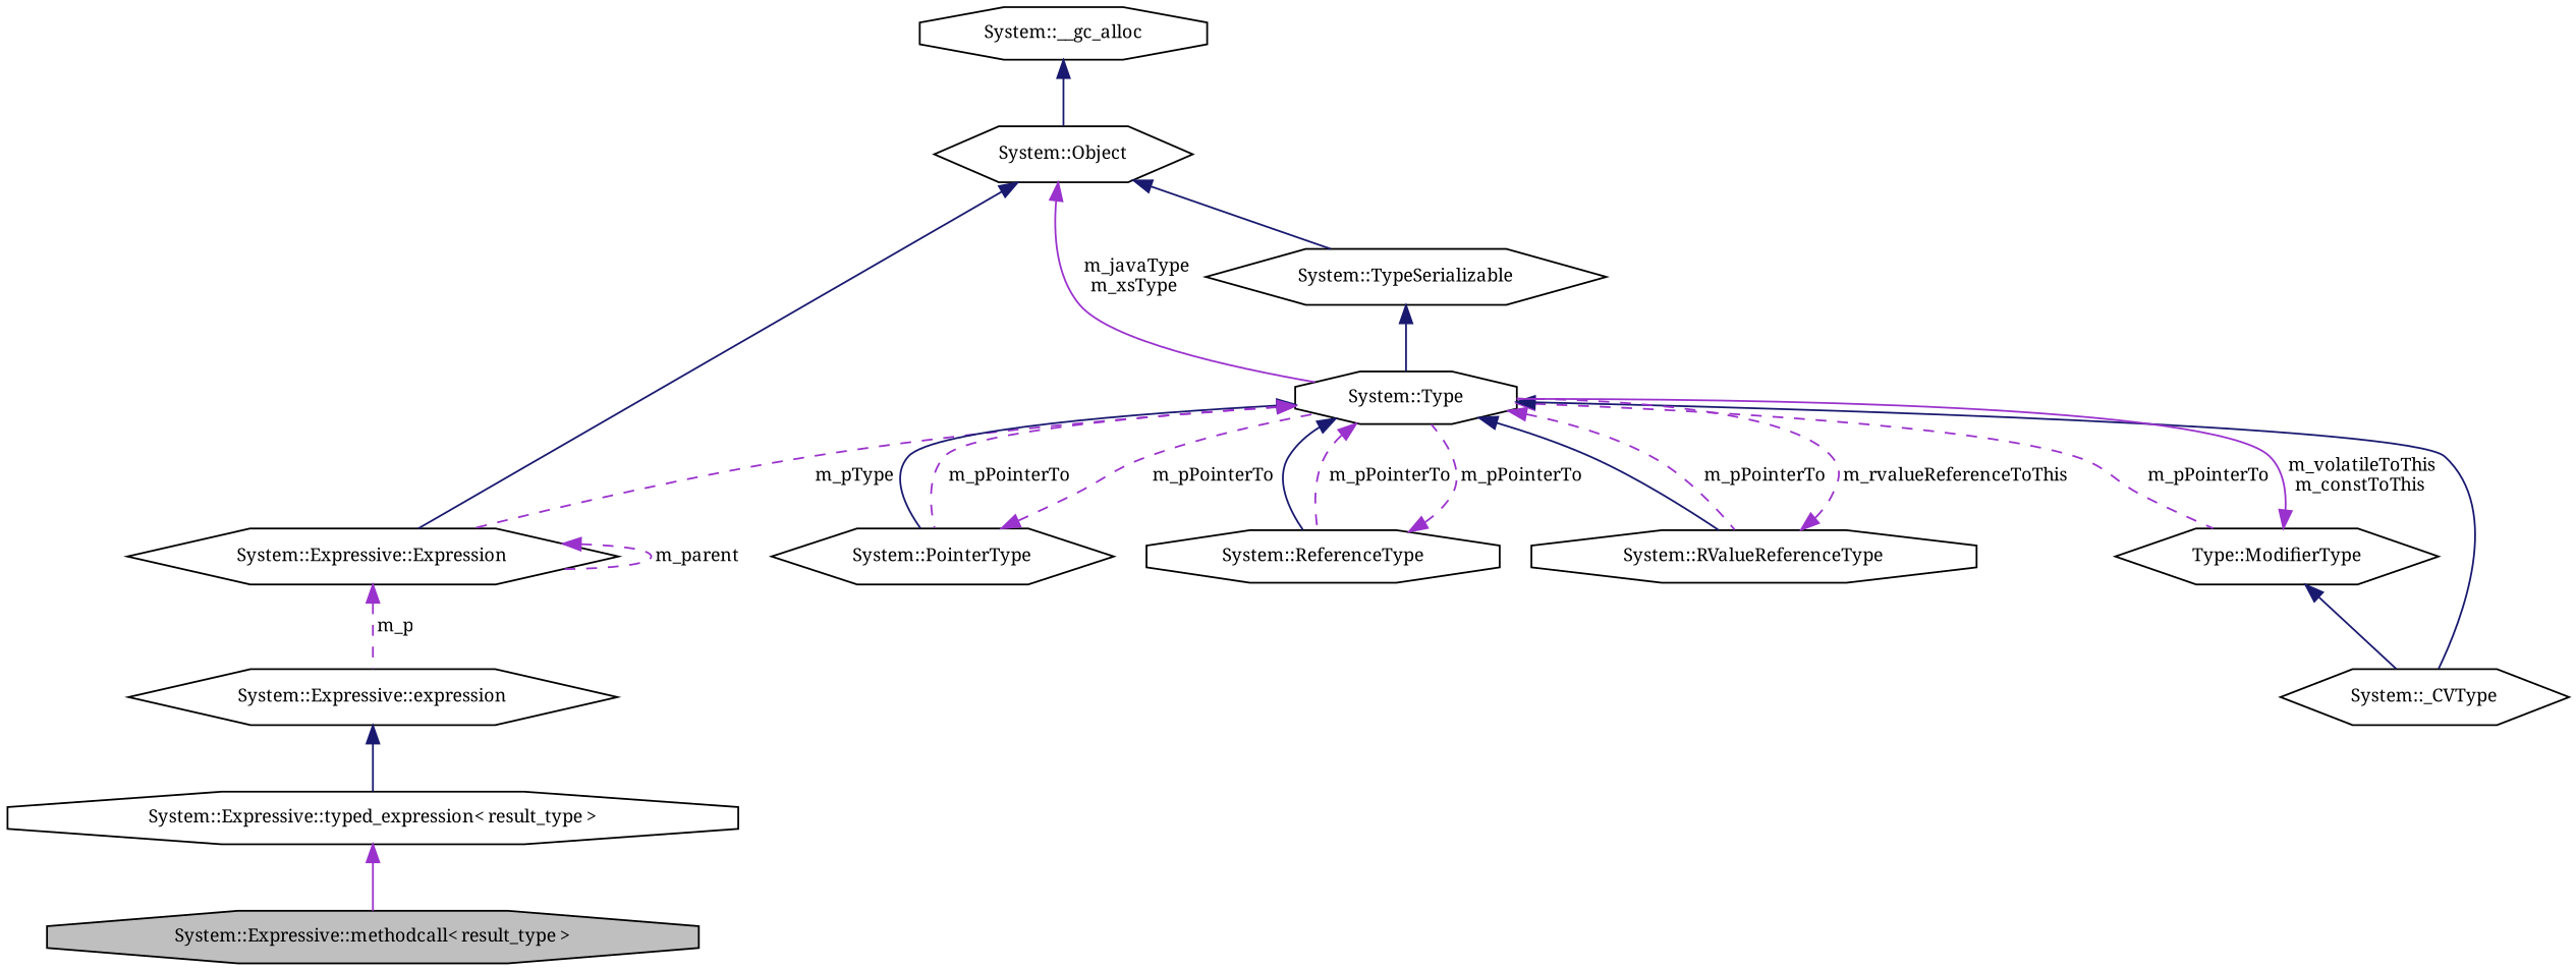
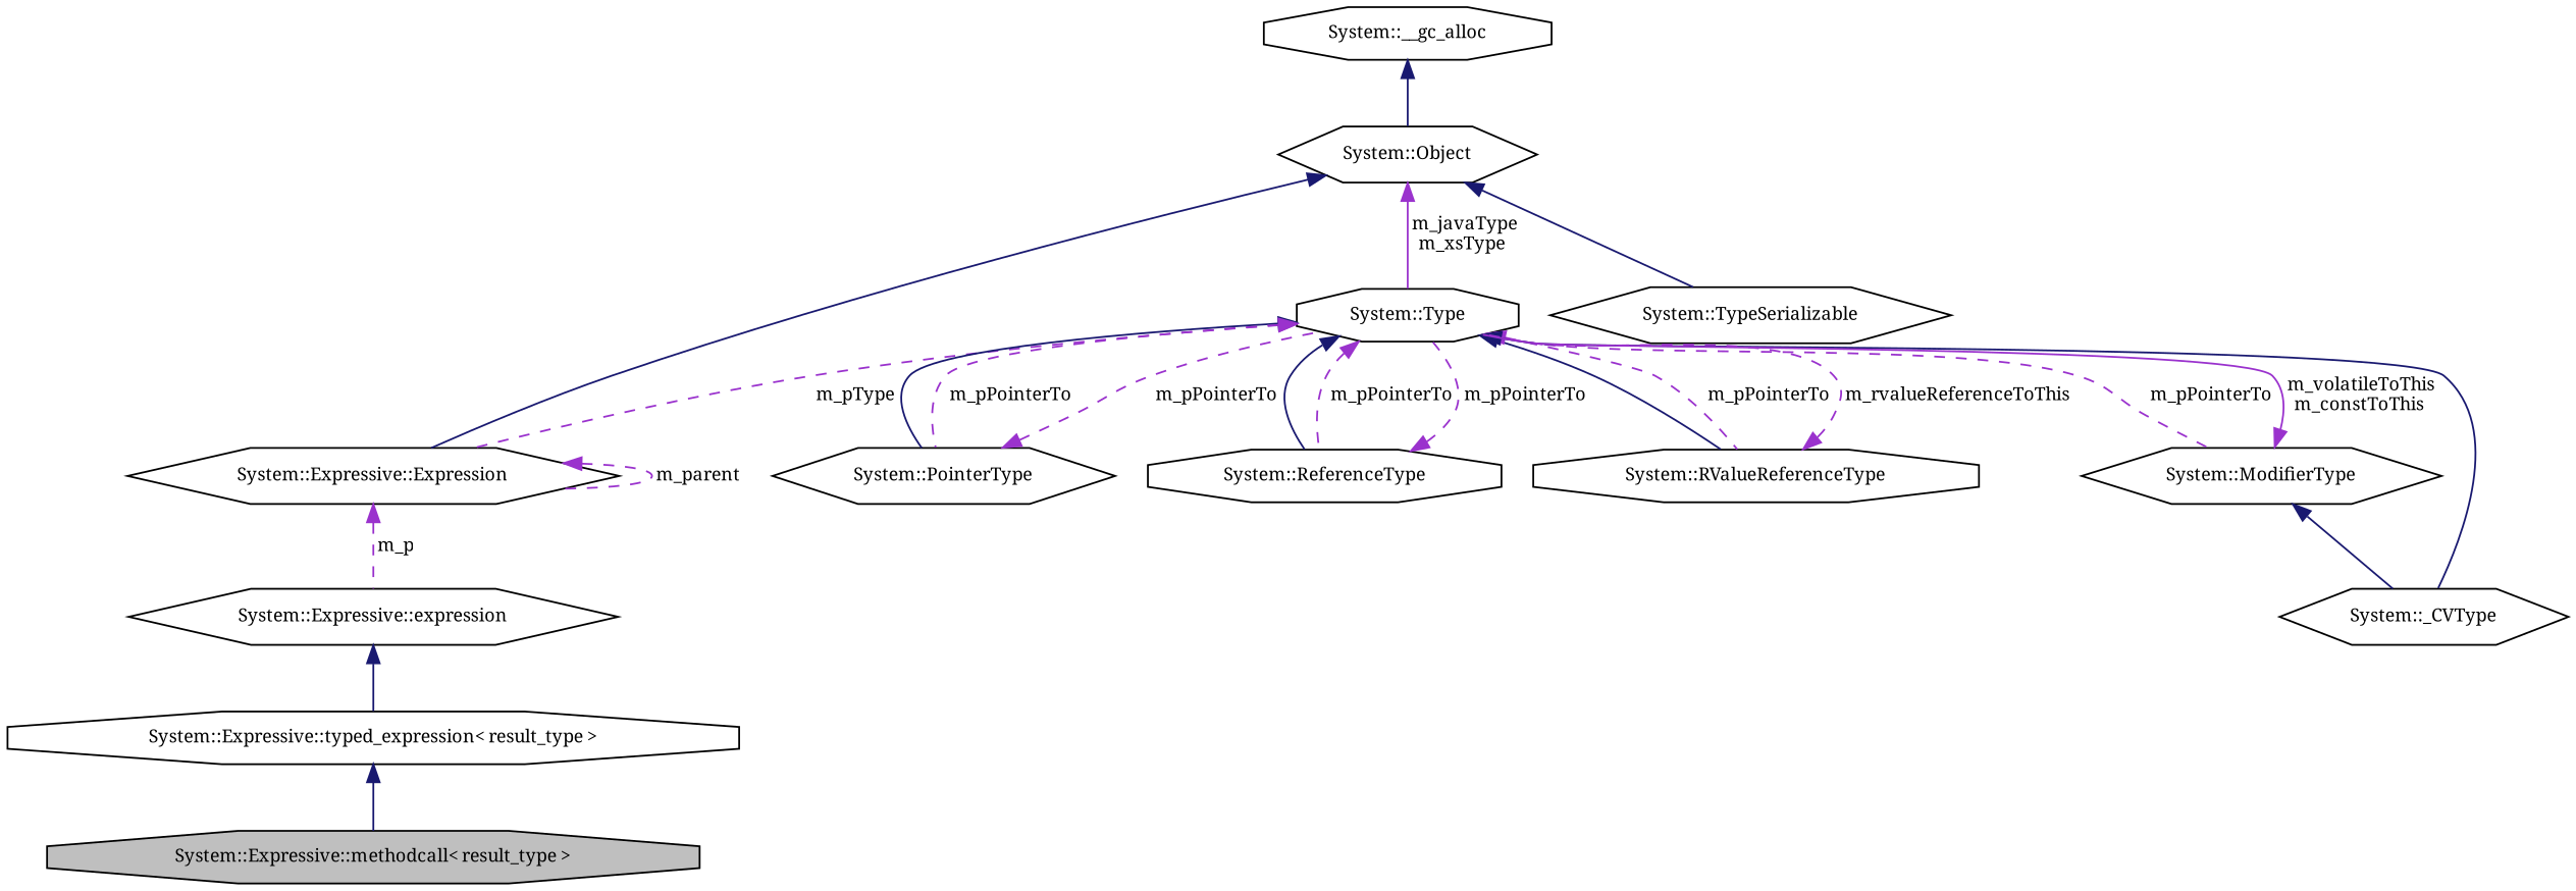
  digraph {
    fontname="Noto Serif"
    rankdir=TB
    node [color=black fillcolor=white fontname="Noto Serif" fontsize=10 shape=hexagon style=filled]
    edge [color=darkorchid3 dir=back fontname="Noto Serif" fontsize=10 labelfontname=Helvetica labelfontsize=10 style=solid]
    n1 [fillcolor=grey75 fontcolor=black height=0.2 label="System::Expressive::methodcall\< result_type \>" shape=octagon width=0.4]
    n2 [height=0.2 label="System::Expressive::typed_expression\< result_type \>" shape=octagon width=0.4]
    n3 [height=0.2 label="System::Expressive::expression" width=0.4]
    n4 [height=0.2 label="System::Expressive::Expression" width=0.4]
    n5 [height=0.2 label="System::Object" width=0.4]
    n6 [height=0.2 label="System::Type" shape=octagon width=0.4]
    n7 [height=0.2 label="System::TypeSerializable" width=0.4]
    n8 [height=0.2 label="System::PointerType" width=0.4]
    n9 [height=0.2 label="System::ReferenceType" shape=octagon width=0.4]
    n10 [height=0.2 label="System::RValueReferenceType" shape=octagon width=0.4]
-   n11 [height=0.2 label="Type::ModifierType" width=0.4]
+   n11 [height=0.2 label="System::ModifierType" width=0.4]
    n12 [height=0.2 label="System::_CVType" width=0.4]
    n13 [height=0.2 label="System::__gc_alloc" shape=octagon width=0.4]
-   n2 -> n1
+   n2 -> n1 [color=midnightblue]
    n3 -> n2 [color=midnightblue]
    n4 -> n3 [label=" m_p" style=dashed]
    n4 -> n4 [label=" m_parent" style=dashed]
    n5 -> n4 [color=midnightblue]
    n5 -> n6 [label=" m_javaType\nm_xsType"]
    n5 -> n7 [color=midnightblue]
    n6 -> n4 [label=" m_pType" style=dashed]
    n6 -> n8 [color=midnightblue]
    n6 -> n8 [label=" m_pPointerTo" style=dashed]
    n6 -> n9 [color=midnightblue]
    n6 -> n9 [label=" m_pPointerTo" style=dashed]
    n6 -> n10 [color=midnightblue]
    n6 -> n10 [label=" m_pPointerTo" style=dashed]
    n6 -> n11 [label=" m_pPointerTo" style=dashed]
    n6 -> n12 [color=midnightblue]
-   n7 -> n6 [color=midnightblue]
    n8 -> n6 [label=" m_pPointerTo" style=dashed]
    n9 -> n6 [label=" m_pPointerTo" style=dashed]
    n10 -> n6 [label=" m_rvalueReferenceToThis" style=dashed]
    n11 -> n6 [label=" m_volatileToThis\nm_constToThis"]
    n11 -> n12 [color=midnightblue]
    n13 -> n5 [color=midnightblue]
  }
